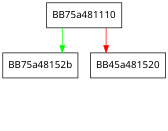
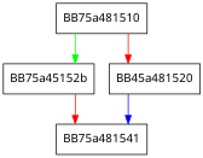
  digraph {
    fontname="Noto Sans"
    splines=ortho
    node [fontname="Noto Sans" shape=box]
    edge [color=red fontname="Noto Sans"]
-   BB75a481510 [label=BB75a481110]
-   BB75a48152b
+   BB75a481510
+   BB75a48152b [label=BB75a45152b]
    n3 [label=BB45a481520]
+   BB75a481541
    BB75a481510 -> BB75a48152b [color=green]
    BB75a481510 -> n3
+   BB75a48152b -> BB75a481541
+   n3 -> BB75a481541 [color=blue]
  }
